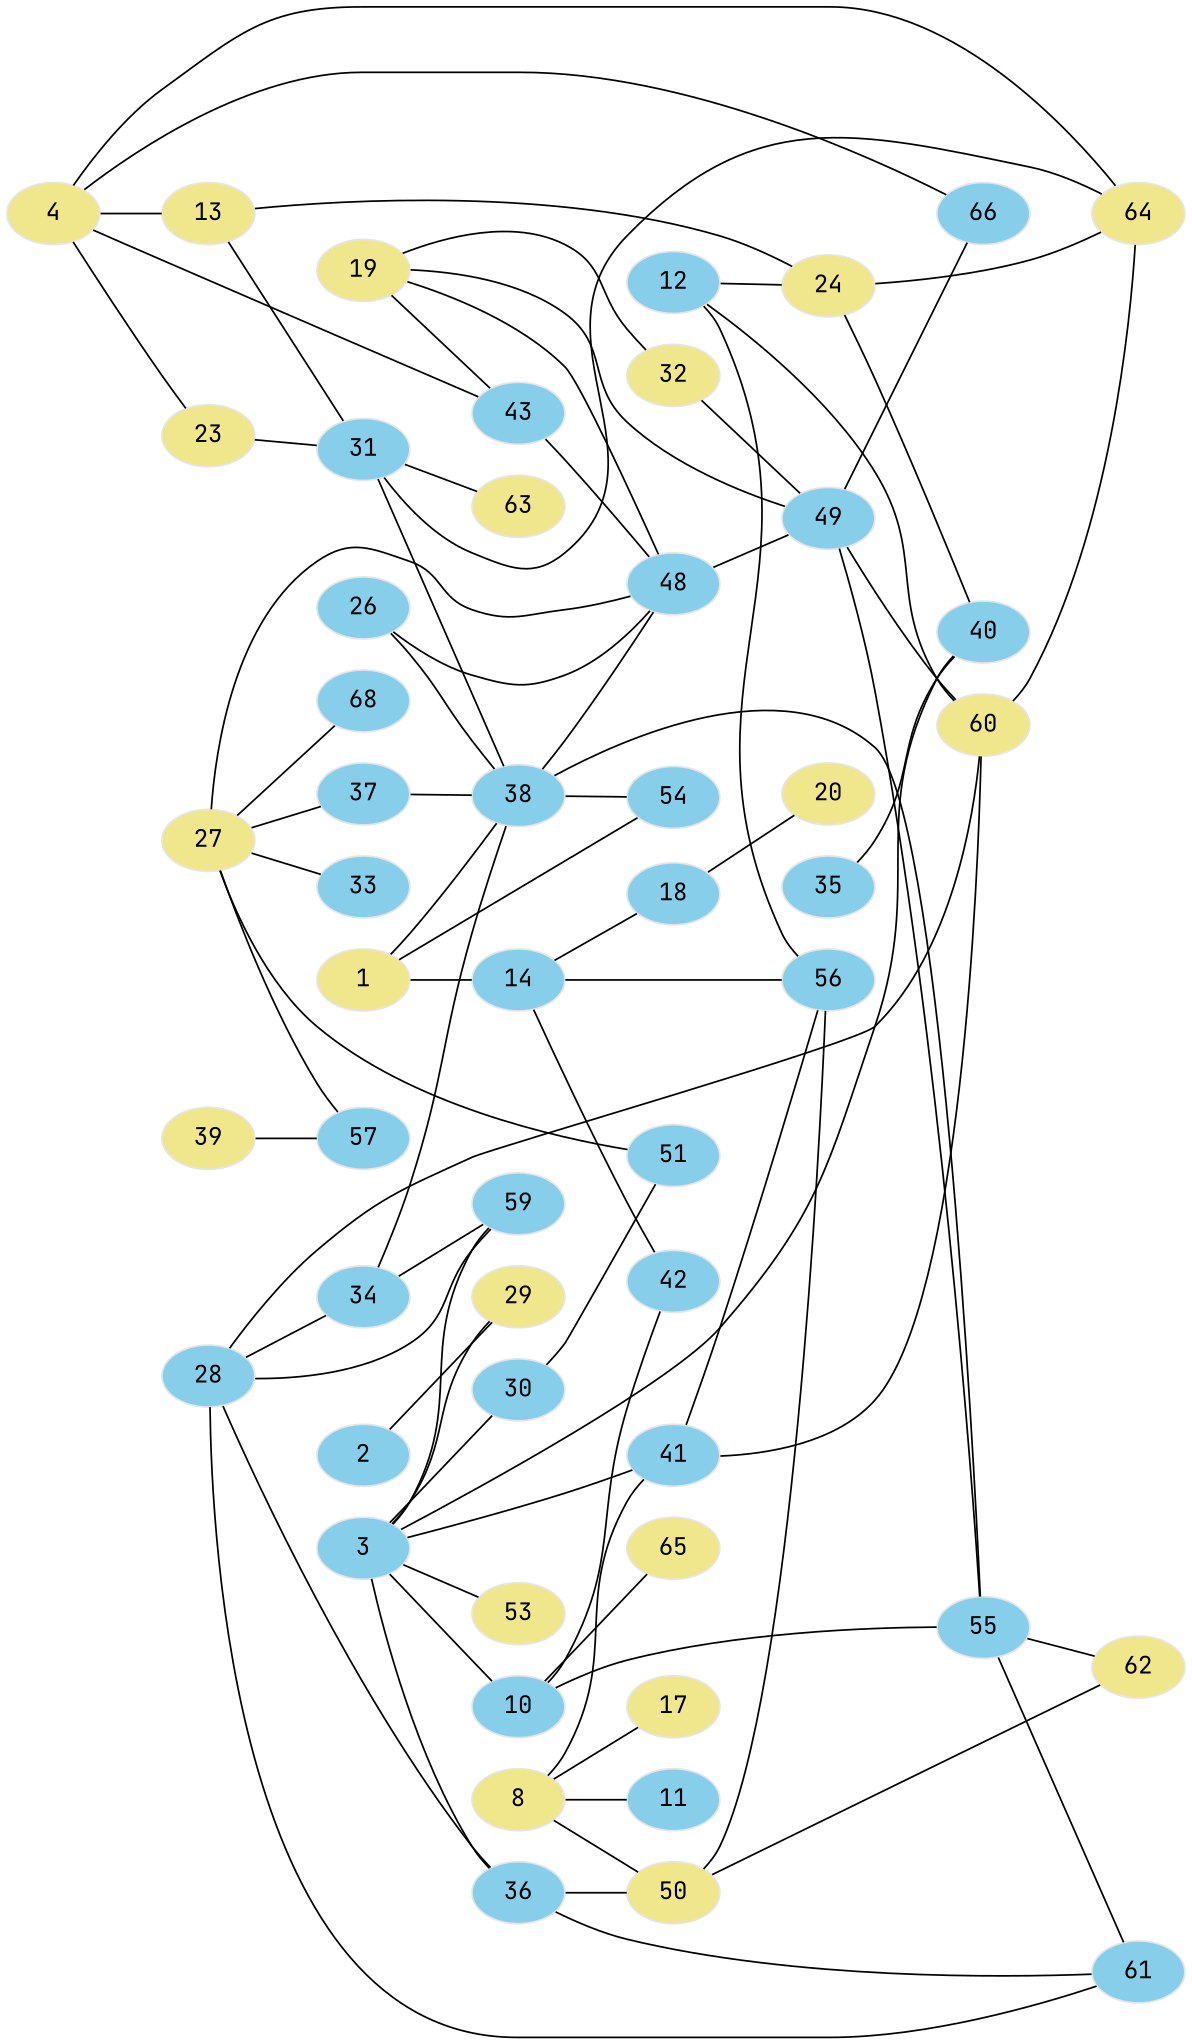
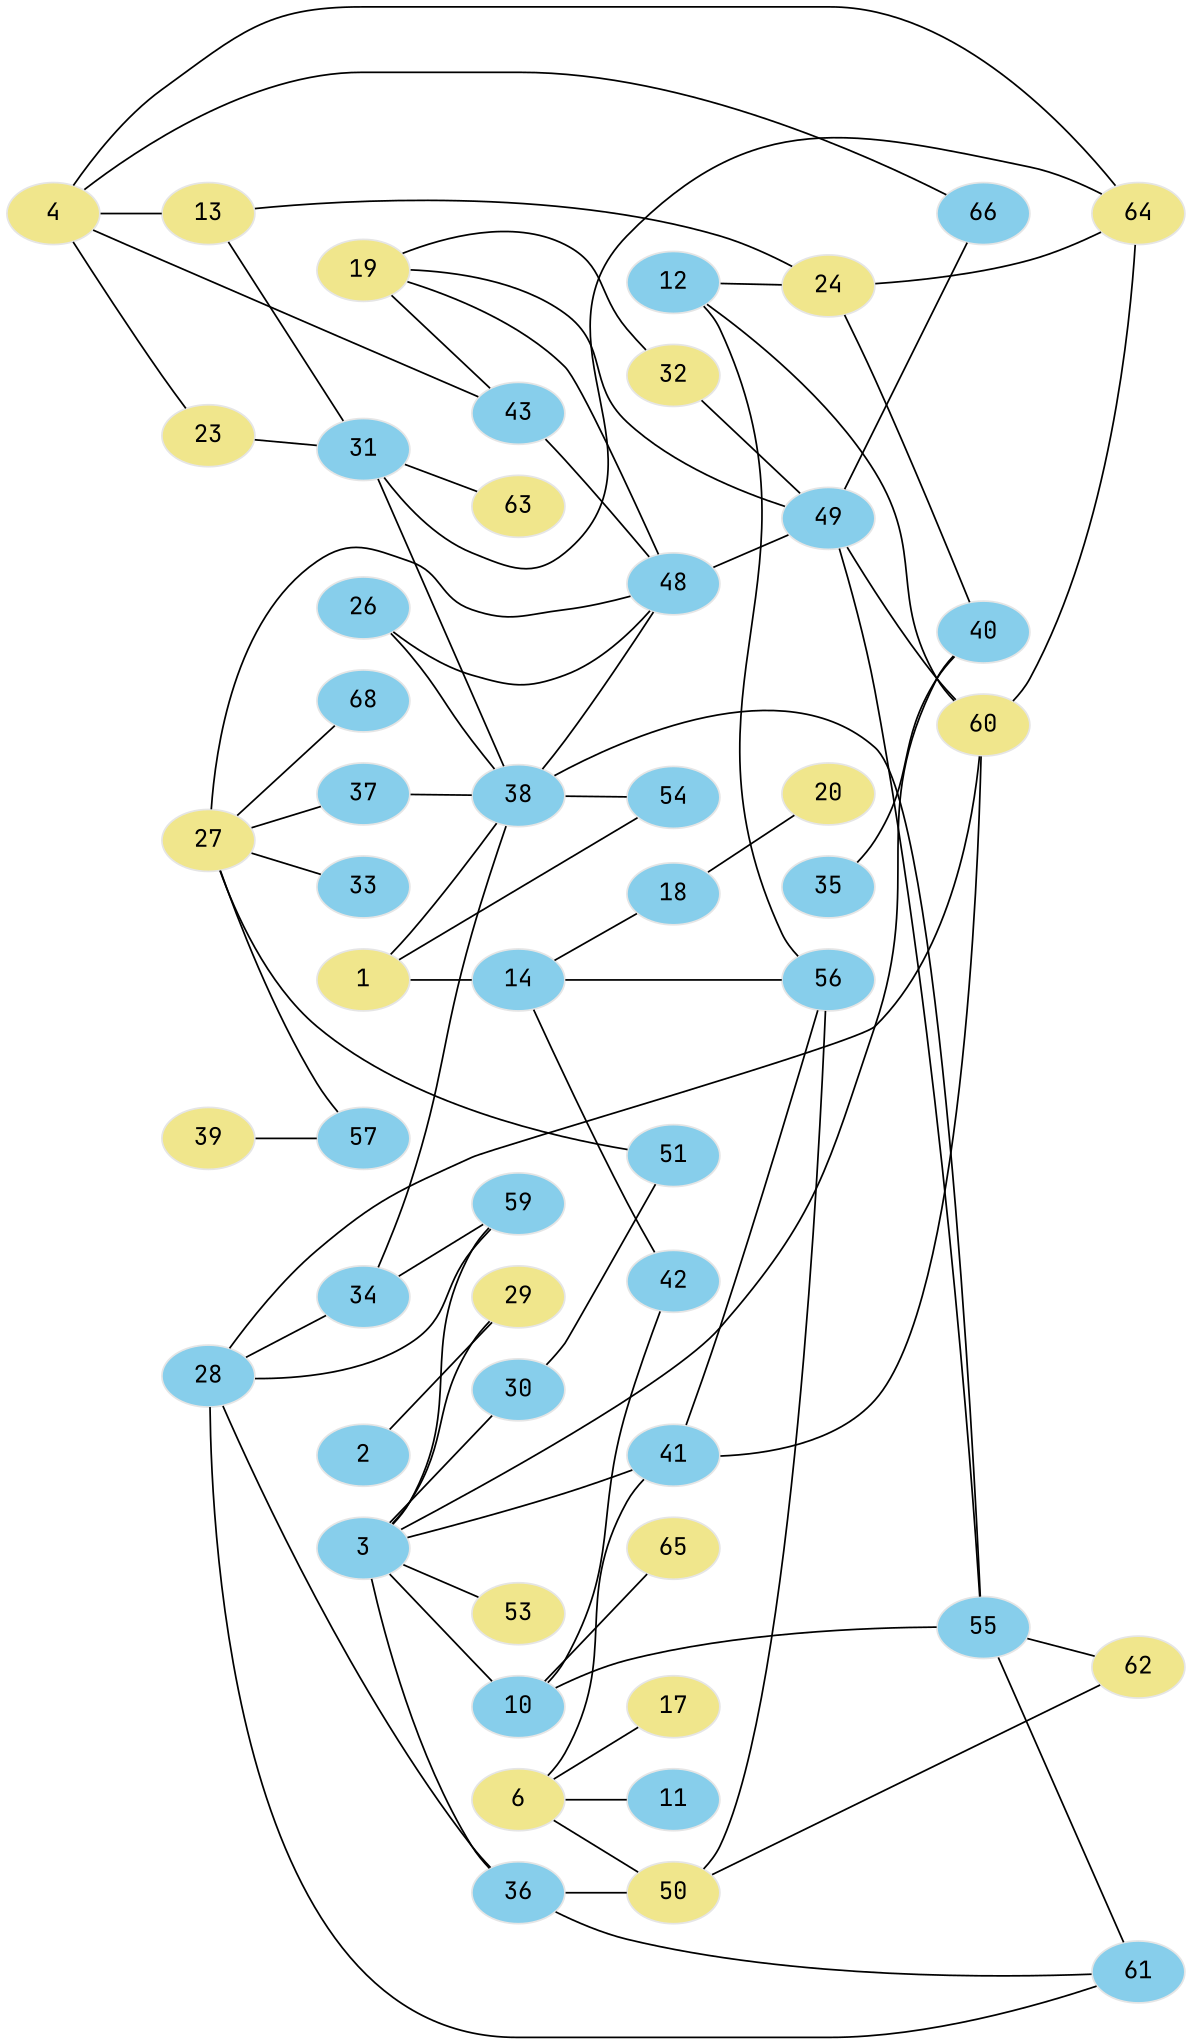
  graph {
    fontname="JetBrains Mono"
    rankdir=LR
    node [color=gray90 fillcolor=skyblue fontname="JetBrains Mono" style=filled]
    edge [fontname="JetBrains Mono" weight=1.0]
    1 [fillcolor=khaki]
    14
    38
    54
    42
    56
    18
    55
    48
    29 [fillcolor=khaki]
    2
    3
    10
    30
    36
    40
    41
    53 [fillcolor=khaki]
    59
    65 [fillcolor=khaki]
    51
    50 [fillcolor=khaki]
    61
    60 [fillcolor=khaki]
    4 [fillcolor=khaki]
    13 [fillcolor=khaki]
    23 [fillcolor=khaki]
    43
    64 [fillcolor=khaki]
    66
    24 [fillcolor=khaki]
    31
-   8 [fillcolor=khaki]
+   8 [fillcolor=khaki label=6]
    11
    17 [fillcolor=khaki]
    62 [fillcolor=khaki]
    12
    63 [fillcolor=khaki]
    20 [fillcolor=khaki]
    19 [fillcolor=khaki]
    32 [fillcolor=khaki]
    49
    26
    27 [fillcolor=khaki]
    33
    37
    57
    68
    28
    34
    35
    39 [fillcolor=khaki]
    1 -- 14
    1 -- 38
    1 -- 54
    14 -- 42
    14 -- 56
    14 -- 18
    38 -- 54
    38 -- 55
    38 -- 48
    18 -- 20
    55 -- 61
    55 -- 62
    48 -- 49
    2 -- 29
    3 -- 29 [weight=3.0]
    3 -- 10
    3 -- 30
    3 -- 36
    3 -- 40
    3 -- 41
    3 -- 53
    3 -- 59
    10 -- 42
    10 -- 55
    10 -- 65
    30 -- 51
    36 -- 50
    36 -- 61
    41 -- 56
    41 -- 60
    50 -- 56
    50 -- 62
    60 -- 64
    4 -- 13 [weight=2.0]
    4 -- 23
    4 -- 43
    4 -- 64
    4 -- 66
    13 -- 24
    13 -- 31
    23 -- 31
    43 -- 48
    24 -- 40
    24 -- 64
    31 -- 38
    31 -- 64
    31 -- 63
    8 -- 41
    8 -- 50
    8 -- 11
    8 -- 17
    12 -- 56
    12 -- 60
    12 -- 24
    19 -- 48
    19 -- 43
    19 -- 32
    19 -- 49
    32 -- 49
    49 -- 55
    49 -- 60
    49 -- 66
    26 -- 38
    26 -- 48
    27 -- 48
    27 -- 51
    27 -- 33
    27 -- 37
    27 -- 57
    27 -- 68
    37 -- 38
    28 -- 36
    28 -- 59
    28 -- 61
    28 -- 60
    28 -- 34
    34 -- 38
    34 -- 59
    35 -- 40
    39 -- 57
  }
